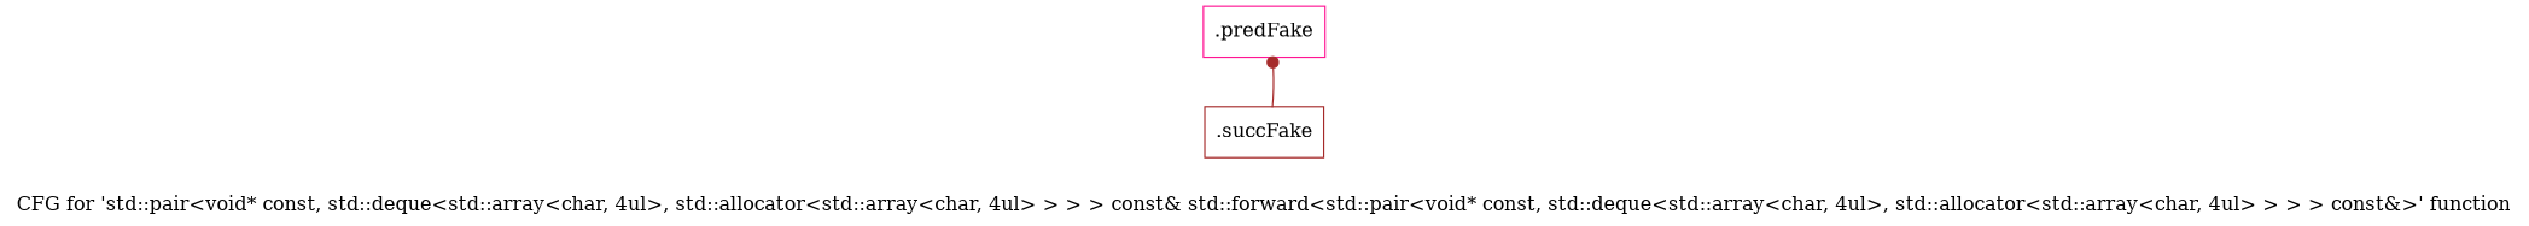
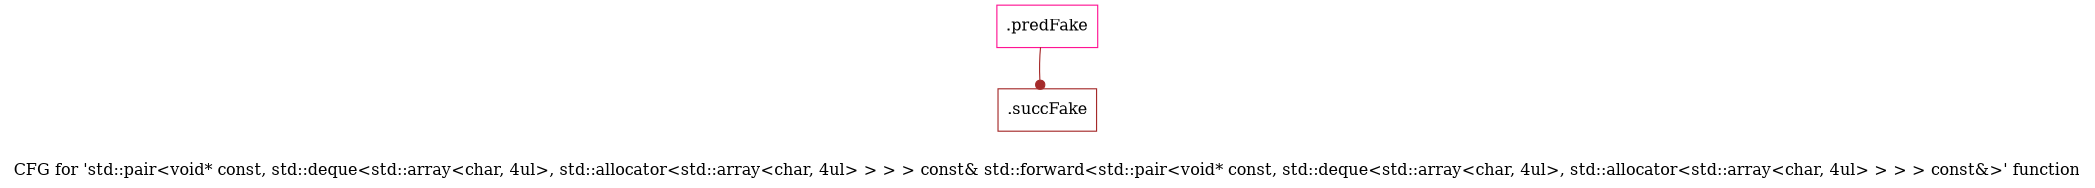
  digraph {
    label="CFG for 'std::pair\<void* const, std::deque\<std::array\<char, 4ul\>, std::allocator\<std::array\<char, 4ul\> \> \> \> const& std::forward\<std::pair\<void* const, std::deque\<std::array\<char, 4ul\>, std::allocator\<std::array\<char, 4ul\> \> \> \> const&\>' function"
    node [shape=record]
    n1 [label="{.predFake}" color=deeppink]
    n2 [filename="/usr/vitis/Vitis_HLS/2020.2/tps/lnx64/gcc-6.2.0/lib/gcc/x86_64-pc-linux-gnu/6.2.0/../../../../include/c++/6.2.0/bits/move.h" label="{.succFake}" linenumber=77 color=brown]
-   n2 -> n1 [execusionnum=4 filename="/usr/vitis/Vitis_HLS/2020.2/tps/lnx64/gcc-6.2.0/lib/gcc/x86_64-pc-linux-gnu/6.2.0/../../../../include/c++/6.2.0/bits/move.h" color=brown style=solid arrowhead=dot]
+   n1 -> n2 [execusionnum=4 filename="/usr/vitis/Vitis_HLS/2020.2/tps/lnx64/gcc-6.2.0/lib/gcc/x86_64-pc-linux-gnu/6.2.0/../../../../include/c++/6.2.0/bits/move.h" color=brown style=solid arrowhead=dot]
  }
